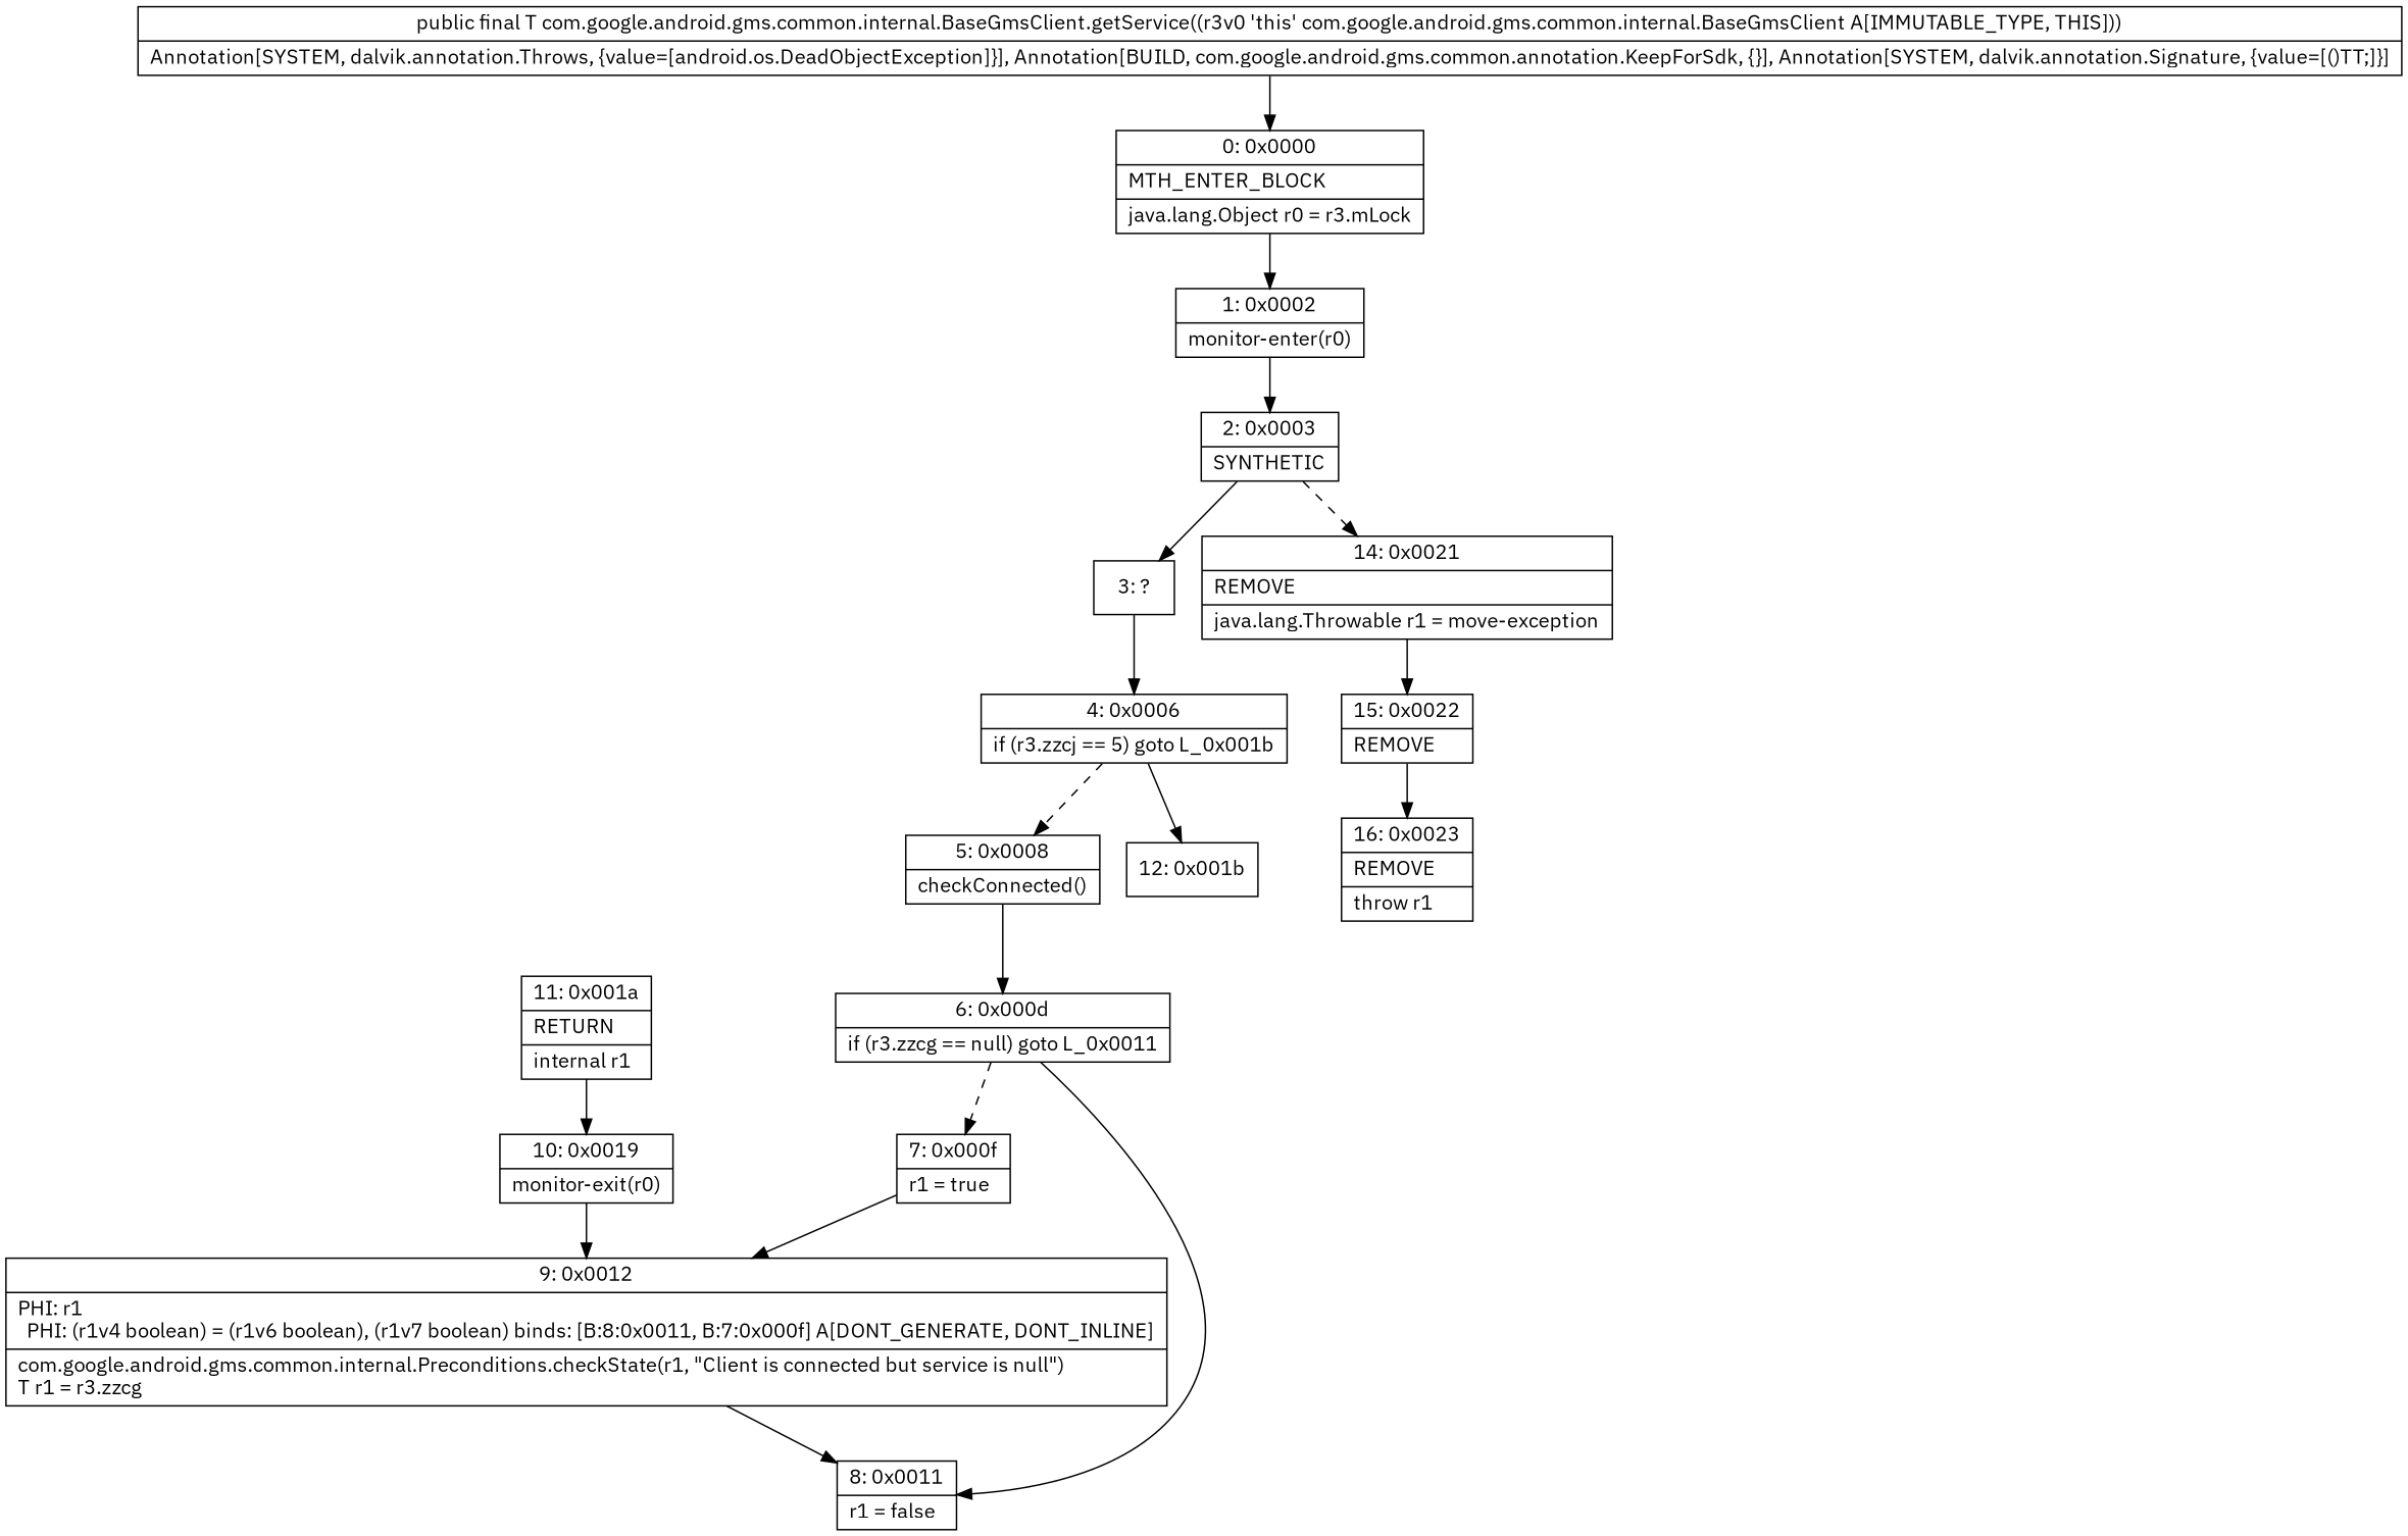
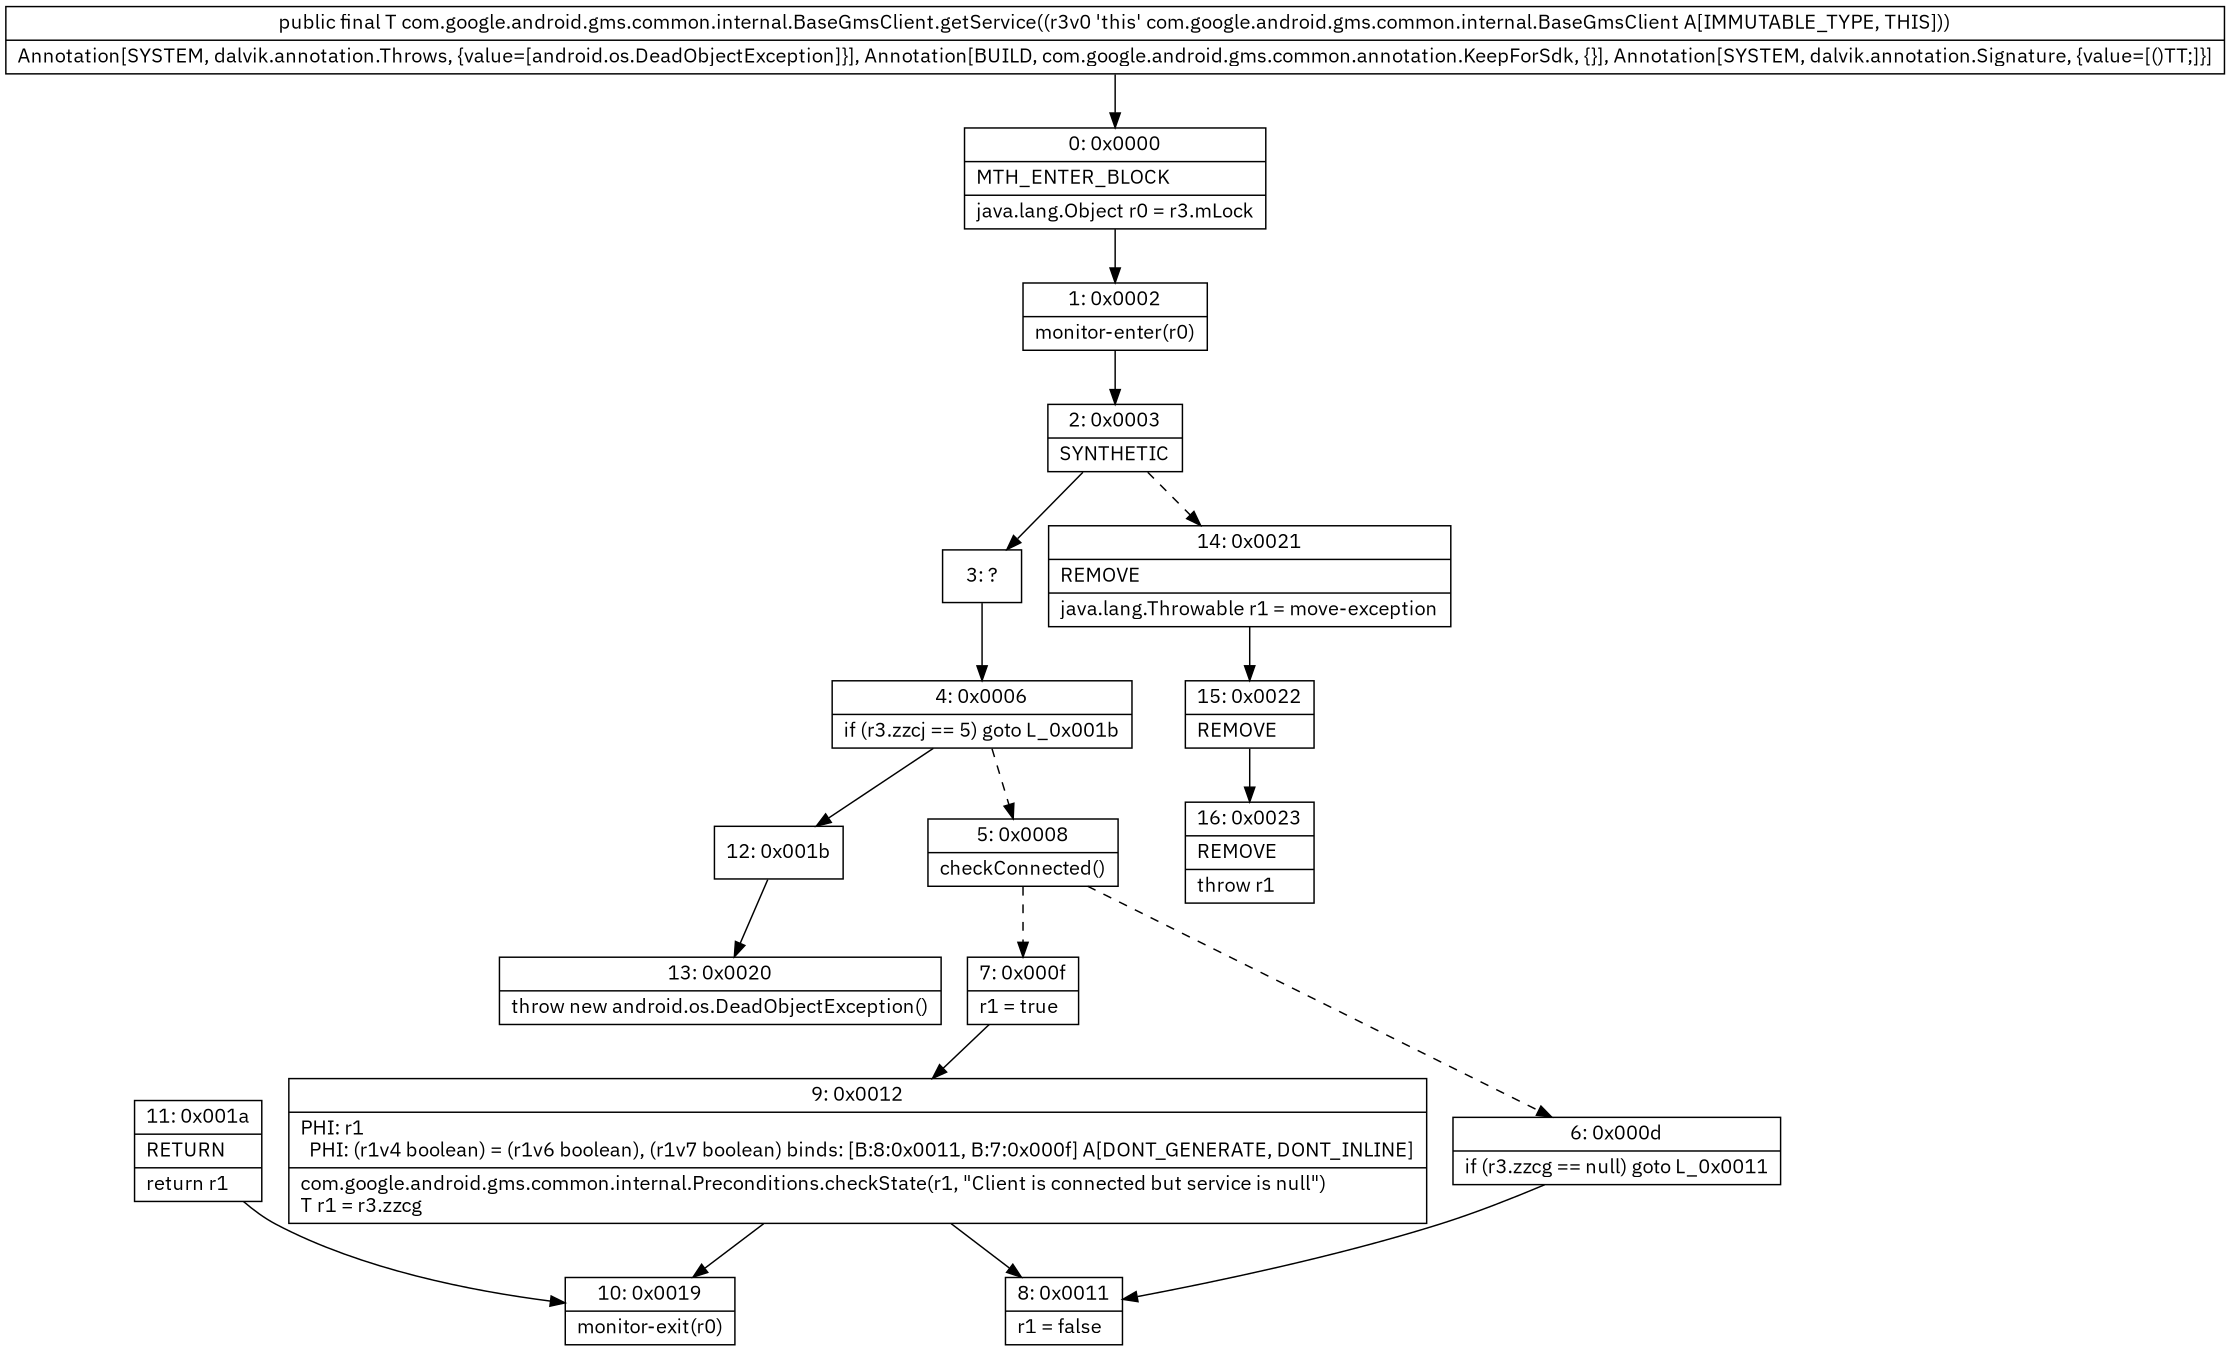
  digraph {
    fontname="IBM Plex Sans"
    node [fontname="IBM Plex Sans" shape=record]
    edge [fontname="IBM Plex Sans"]
    n1 [label="{0\:\ 0x0000|MTH_ENTER_BLOCK\l|java.lang.Object r0 = r3.mLock\l}"]
    n2 [label="{1\:\ 0x0002|monitor\-enter(r0)\l}"]
    n3 [label="{2\:\ 0x0003|SYNTHETIC\l}"]
    n4 [label="{3\:\ ?}"]
    n5 [label="{14\:\ 0x0021|REMOVE\l|java.lang.Throwable r1 = move\-exception\l}"]
    n6 [label="{4\:\ 0x0006|if (r3.zzcj == 5) goto L_0x001b\l}"]
    n7 [label="{15\:\ 0x0022|REMOVE\l}"]
    n8 [label="{5\:\ 0x0008|checkConnected()\l}"]
    n9 [label="{12\:\ 0x001b}"]
    n10 [label="{6\:\ 0x000d|if (r3.zzcg == null) goto L_0x0011\l}"]
+   n11 [label="{13\:\ 0x0020|throw new android.os.DeadObjectException()\l}"]
    n12 [label="{7\:\ 0x000f|r1 = true\l}"]
    n13 [label="{8\:\ 0x0011|r1 = false\l}"]
    n14 [label="{9\:\ 0x0012|PHI: r1 \l  PHI: (r1v4 boolean) = (r1v6 boolean), (r1v7 boolean) binds: [B:8:0x0011, B:7:0x000f] A[DONT_GENERATE, DONT_INLINE]\l|com.google.android.gms.common.internal.Preconditions.checkState(r1, \"Client is connected but service is null\")\lT r1 = r3.zzcg\l}"]
    n15 [label="{10\:\ 0x0019|monitor\-exit(r0)\l}"]
-   n16 [label="{11\:\ 0x001a|RETURN\l|internal r1\l}"]
+   n16 [label="{11\:\ 0x001a|RETURN\l|return r1\l}"]
    n17 [label="{16\:\ 0x0023|REMOVE\l|throw r1\l}"]
    n18 [label="{public final T com.google.android.gms.common.internal.BaseGmsClient.getService((r3v0 'this' com.google.android.gms.common.internal.BaseGmsClient A[IMMUTABLE_TYPE, THIS]))  | Annotation[SYSTEM, dalvik.annotation.Throws, \{value=[android.os.DeadObjectException]\}], Annotation[BUILD, com.google.android.gms.common.annotation.KeepForSdk, \{\}], Annotation[SYSTEM, dalvik.annotation.Signature, \{value=[()TT;]\}]\l}"]
    n1 -> n2
    n2 -> n3
    n3 -> n4
    n3 -> n5 [style=dashed]
    n4 -> n6
    n5 -> n7
    n6 -> n8 [style=dashed]
    n6 -> n9
    n7 -> n17
-   n8 -> n10
-   n10 -> n12 [style=dashed]
+   n8 -> n10 [style=dashed]
+   n9 -> n11
+   n8 -> n12 [style=dashed]
    n10 -> n13
    n12 -> n14
    n14 -> n13
-   n15 -> n14
+   n14 -> n15
    n16 -> n15
    n18 -> n1
  }
